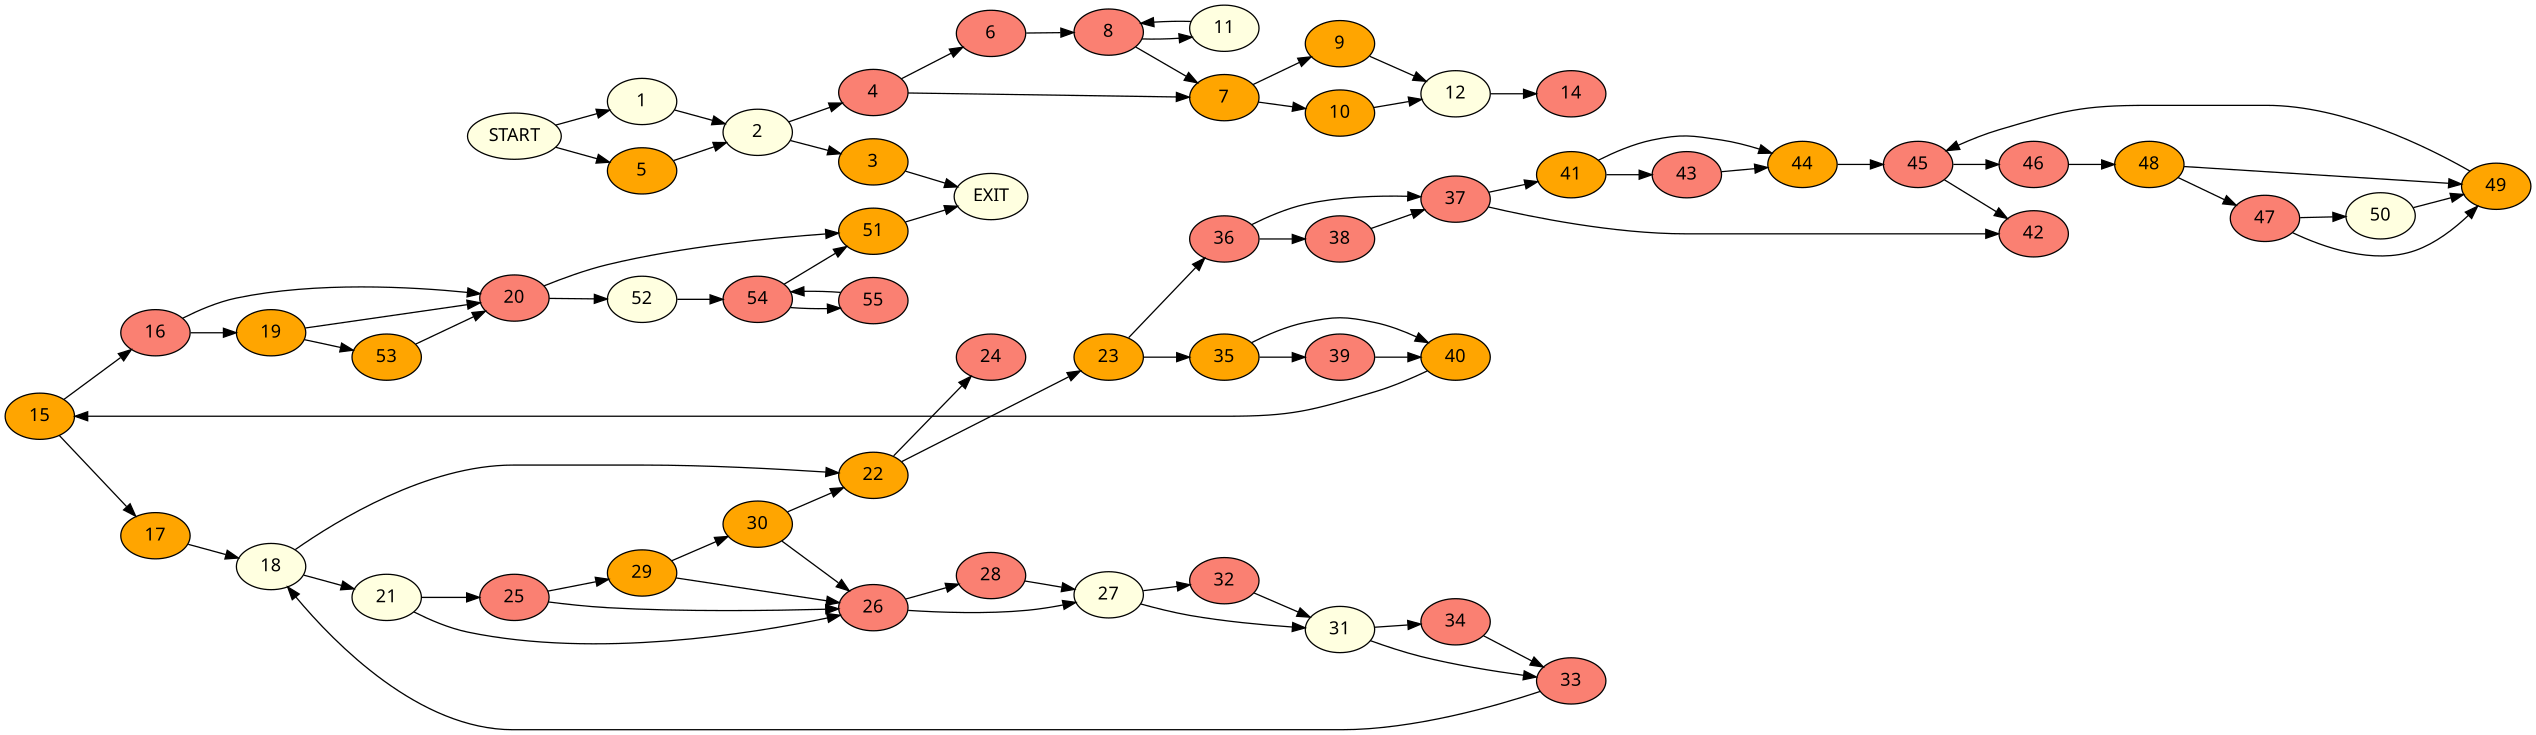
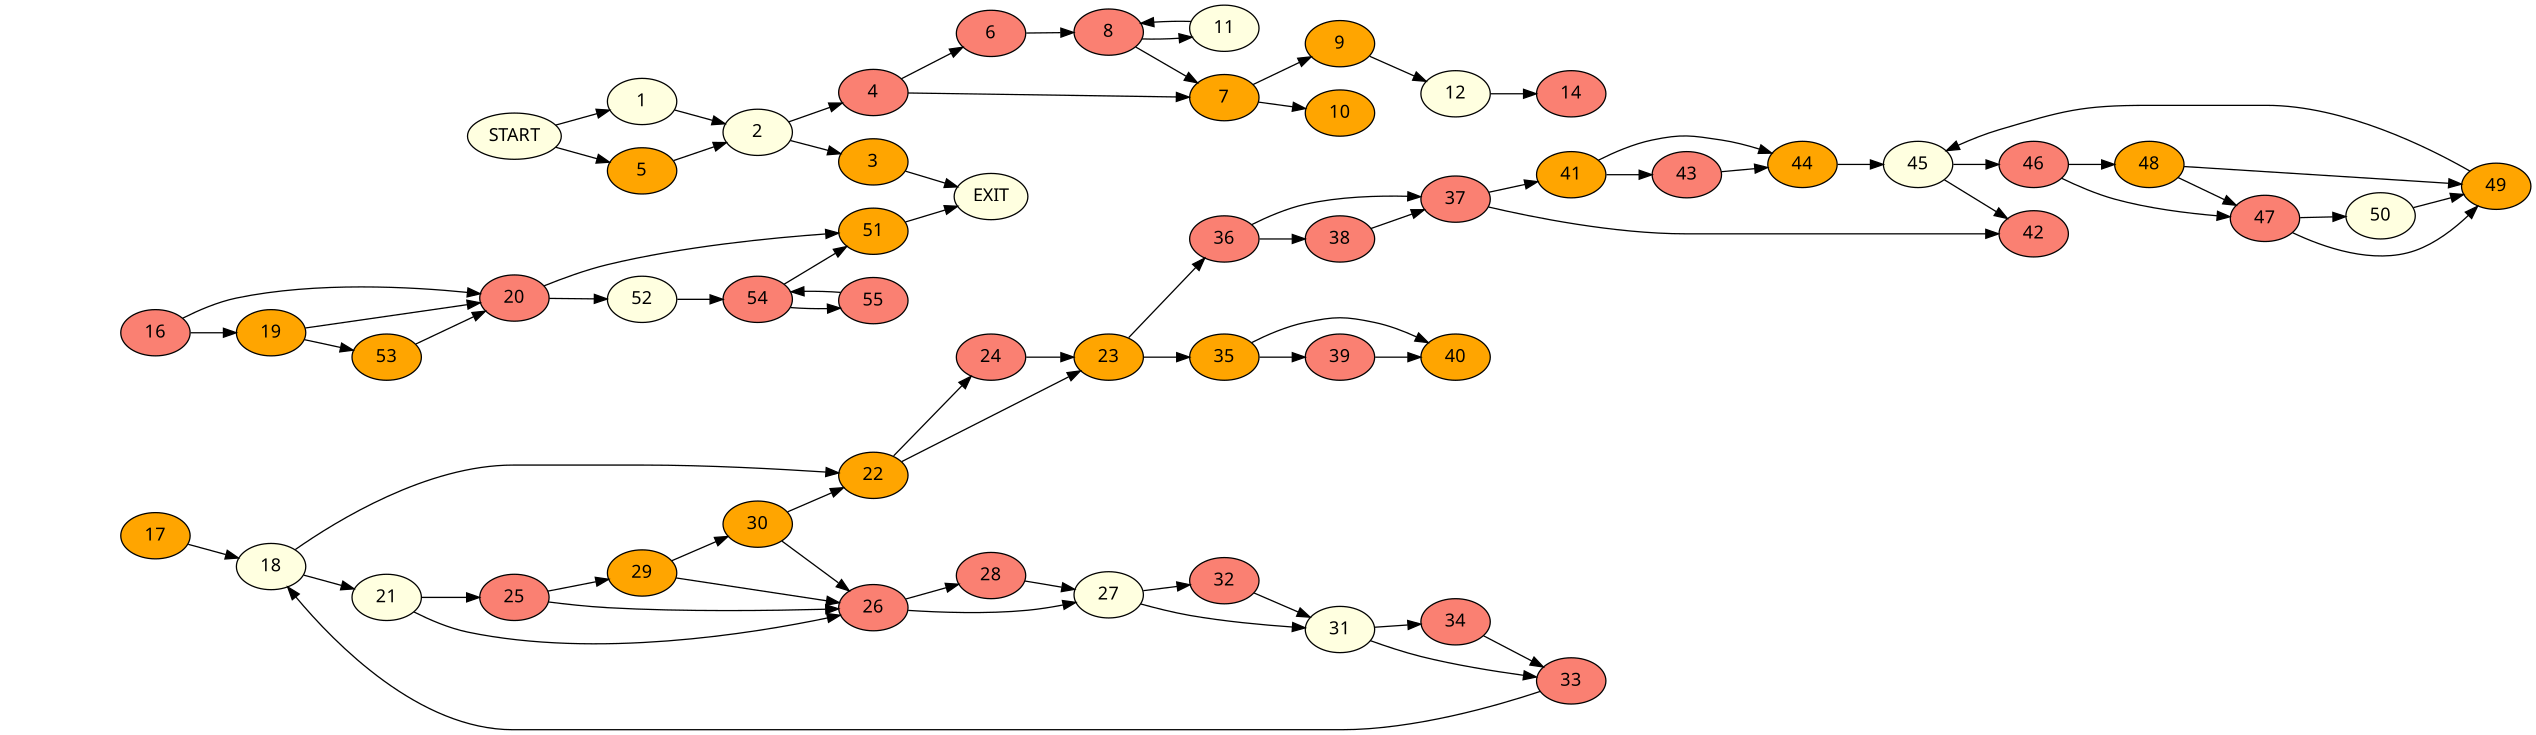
  digraph {
    fontname="Noto Sans"
    rankdir=LR
    node [fillcolor=salmon fontname="Noto Sans" style=filled]
    edge [fontname="Noto Sans"]
    n1 [fillcolor=lightyellow label=START]
    1 [fillcolor=lightyellow]
    5 [fillcolor=orange]
    2 [fillcolor=lightyellow]
    n5 [fillcolor=lightyellow label=EXIT]
    3 [fillcolor=orange]
    4
    6
    7 [fillcolor=orange]
    8
    9 [fillcolor=orange]
    10 [fillcolor=orange]
    11 [fillcolor=lightyellow]
    12 [fillcolor=lightyellow]
    14
-   15 [fillcolor=orange]
    16
    17 [fillcolor=orange]
    19 [fillcolor=orange]
    20
    18 [fillcolor=lightyellow]
    53 [fillcolor=orange]
    51 [fillcolor=orange]
    52 [fillcolor=lightyellow]
    21 [fillcolor=lightyellow]
    22 [fillcolor=orange]
    25
    26
    23 [fillcolor=orange]
    24
    54
    29 [fillcolor=orange]
    27 [fillcolor=lightyellow]
    28
    35 [fillcolor=orange]
    36
    39
    40 [fillcolor=orange]
    37
    38
    30 [fillcolor=orange]
    31 [fillcolor=lightyellow]
    32
    33
    34
    41 [fillcolor=orange]
    42
    43
    44 [fillcolor=orange]
-   45
+   45 [fillcolor=lightyellow]
    46
    47
    48 [fillcolor=orange]
    49 [fillcolor=orange]
    50 [fillcolor=lightyellow]
    55
    n1 -> 1
    n1 -> 5
    1 -> 2
    5 -> 2
    2 -> 3
    2 -> 4
    3 -> n5
    4 -> 6
    4 -> 7
    6 -> 8
    7 -> 9
    7 -> 10
    8 -> 7
    8 -> 11
    9 -> 12
-   10 -> 12
    11 -> 8
    12 -> 14
-   15 -> 16
-   15 -> 17
    16 -> 19
    16 -> 20
    17 -> 18
    19 -> 20
    19 -> 53
    20 -> 51
    20 -> 52
    18 -> 21
    18 -> 22
    53 -> 20
    51 -> n5
    52 -> 54
    21 -> 25
    21 -> 26
    22 -> 23
    22 -> 24
    25 -> 26
    25 -> 29
    26 -> 27
    26 -> 28
    23 -> 35
    23 -> 36
+   24 -> 23
    54 -> 51
    54 -> 55
    29 -> 26
    29 -> 30
    27 -> 31
    27 -> 32
    28 -> 27
    35 -> 39
    35 -> 40
    36 -> 37
    36 -> 38
    39 -> 40
-   40 -> 15
    37 -> 41
    37 -> 42
    38 -> 37
    30 -> 22
    30 -> 26
    31 -> 33
    31 -> 34
    32 -> 31
    33 -> 18
    34 -> 33
    41 -> 43
    41 -> 44
    43 -> 44
    44 -> 45
    45 -> 42
    45 -> 46
+   46 -> 47
    46 -> 48
    47 -> 49
    47 -> 50
    48 -> 47
    48 -> 49
    49 -> 45
    50 -> 49
    55 -> 54
  }
